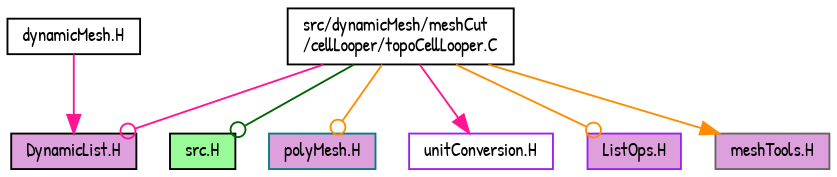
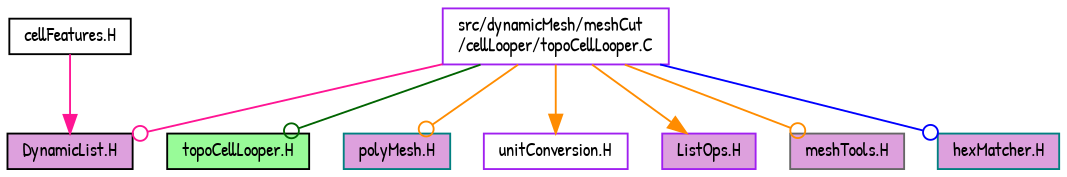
  digraph {
    fontname="Patrick Hand"
    node [color=black fillcolor=plum fontname="Patrick Hand" fontsize=10 shape=record style=filled]
    edge [arrowhead=odot color=deeppink fontname="Patrick Hand" fontsize=10 labelfontname=FreeSans labelfontsize=10 style=solid]
-   n1 [fillcolor=white fontcolor=black height=0.2 label="src/dynamicMesh/meshCut\l/cellLooper/topoCellLooper.C" width=0.4]
-   n2 [fillcolor=palegreen height=0.2 label="src.H" width=0.4]
+   n1 [color=purple fillcolor=white fontcolor=black height=0.2 label="src/dynamicMesh/meshCut\l/cellLooper/topoCellLooper.C" width=0.4]
+   n2 [fillcolor=palegreen height=0.2 label="topoCellLooper.H" width=0.4]
    n3 [height=0.2 label="DynamicList.H" width=0.4]
    n4 [color=teal height=0.2 label="polyMesh.H" width=0.4]
    n5 [color=purple fillcolor=white height=0.2 label="unitConversion.H" width=0.4]
    n6 [color=purple height=0.2 label="ListOps.H" width=0.4]
    n7 [color=gray40 height=0.2 label="meshTools.H" width=0.4]
-   n9 [fillcolor=white height=0.2 label="dynamicMesh.H" width=0.4]
+   n8 [color=teal height=0.2 label="hexMatcher.H" width=0.4]
+   n9 [fillcolor=white height=0.2 label="cellFeatures.H" width=0.4]
    n1 -> n2 [color=darkgreen]
    n1 -> n3
    n1 -> n4 [color=darkorange]
-   n1 -> n5 [arrowhead=normal]
-   n1 -> n6 [color=darkorange]
-   n1 -> n7 [arrowhead=normal color=darkorange]
+   n1 -> n5 [arrowhead=normal color=darkorange]
+   n1 -> n6 [arrowhead=normal color=darkorange]
+   n1 -> n7 [color=darkorange]
+   n1 -> n8 [color=blue]
    n9 -> n3 [arrowhead=normal]
  }
